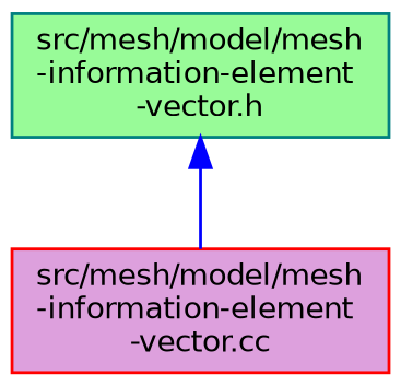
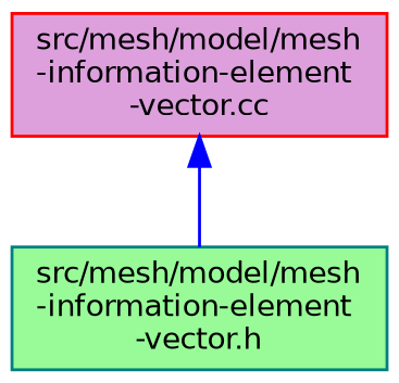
  digraph {
    node [fontname=Helvetica fontsize=10 shape=record style=filled]
    n1 [color=teal fillcolor=palegreen fontcolor=black height=0.2 label="src/mesh/model/mesh\l-information-element\l-vector.h" width=0.4]
    n2 [color=red fillcolor=plum height=0.2 label="src/mesh/model/mesh\l-information-element\l-vector.cc" width=0.4]
-   n1 -> n2 [color=blue dir=back fontname=Helvetica fontsize=10 labelfontname=Helvetica labelfontsize=10 style=solid]
+   n2 -> n1 [color=blue dir=back fontname=Helvetica fontsize=10 labelfontname=Helvetica labelfontsize=10 style=solid]
  }
